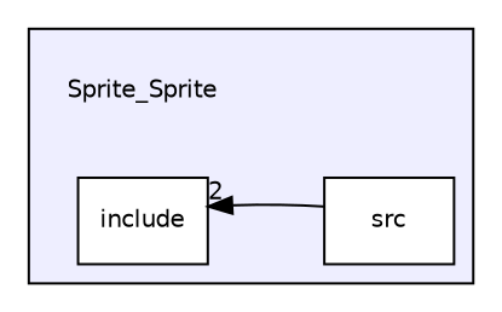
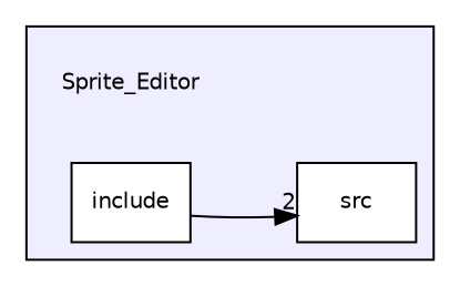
  digraph {
    compound=true
    rankdir=LR
    node [fontname=Helvetica fontsize=10 shape=box color=black fillcolor=white style=filled]
-   n1 [label=Sprite_Sprite shape=plaintext color="" fillcolor="" style=""]
+   n1 [label=Sprite_Editor shape=plaintext color="" fillcolor="" style=""]
    n2 [label=include]
    n3 [label=src]
    subgraph cluster_1 {
      bgcolor="#eeeeff"
      pencolor=black
      n1
      n2
      n3
    }
-   n3 -> n2 [headlabel=2 labeldistance=1.5 labelfontname=Helvetica labelfontsize=10]
+   n2 -> n3 [headlabel=2 labeldistance=1.5 labelfontname=Helvetica labelfontsize=10]
  }
